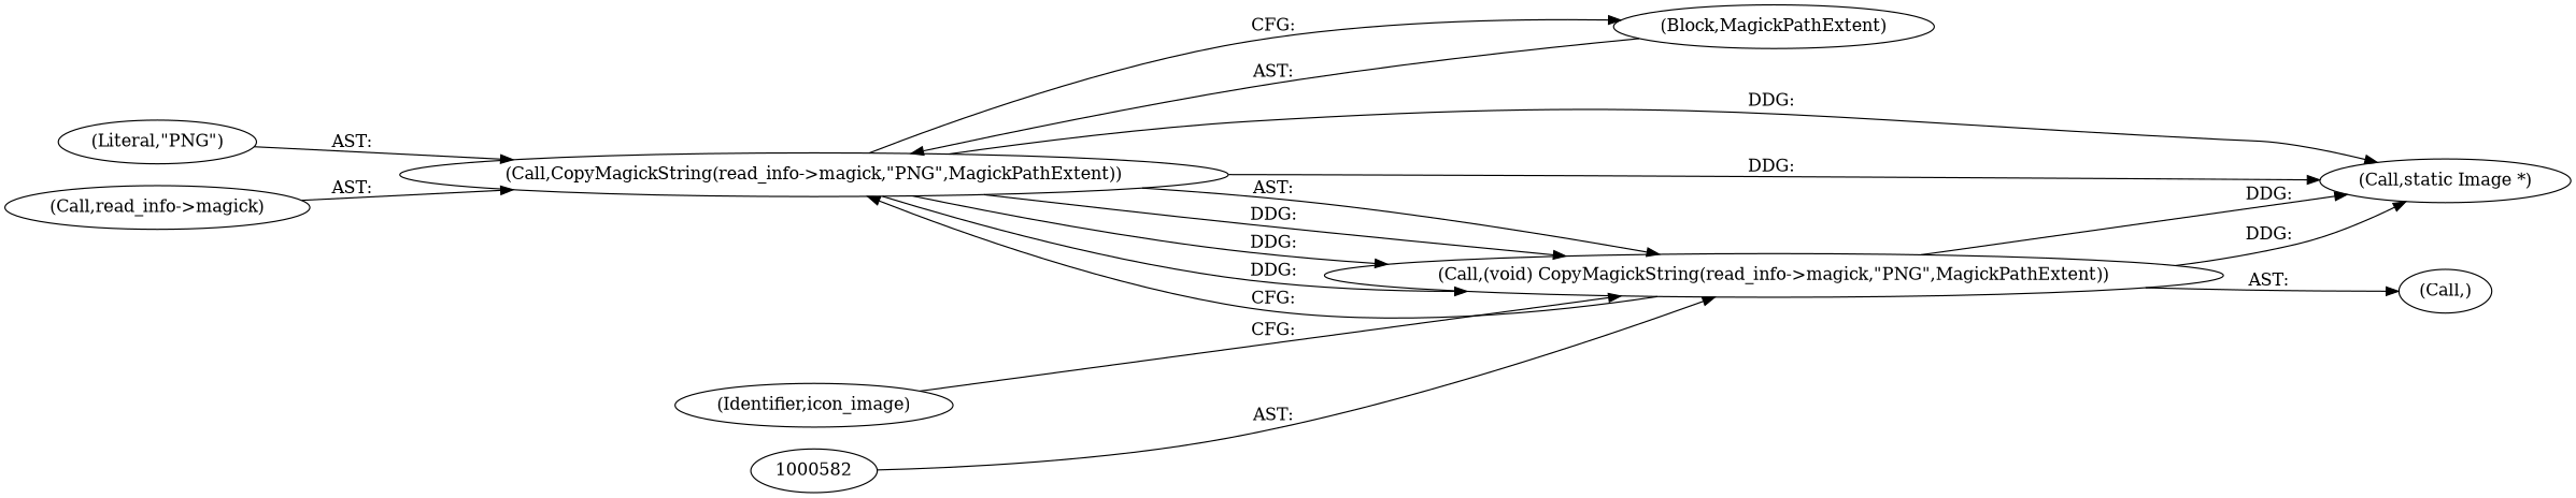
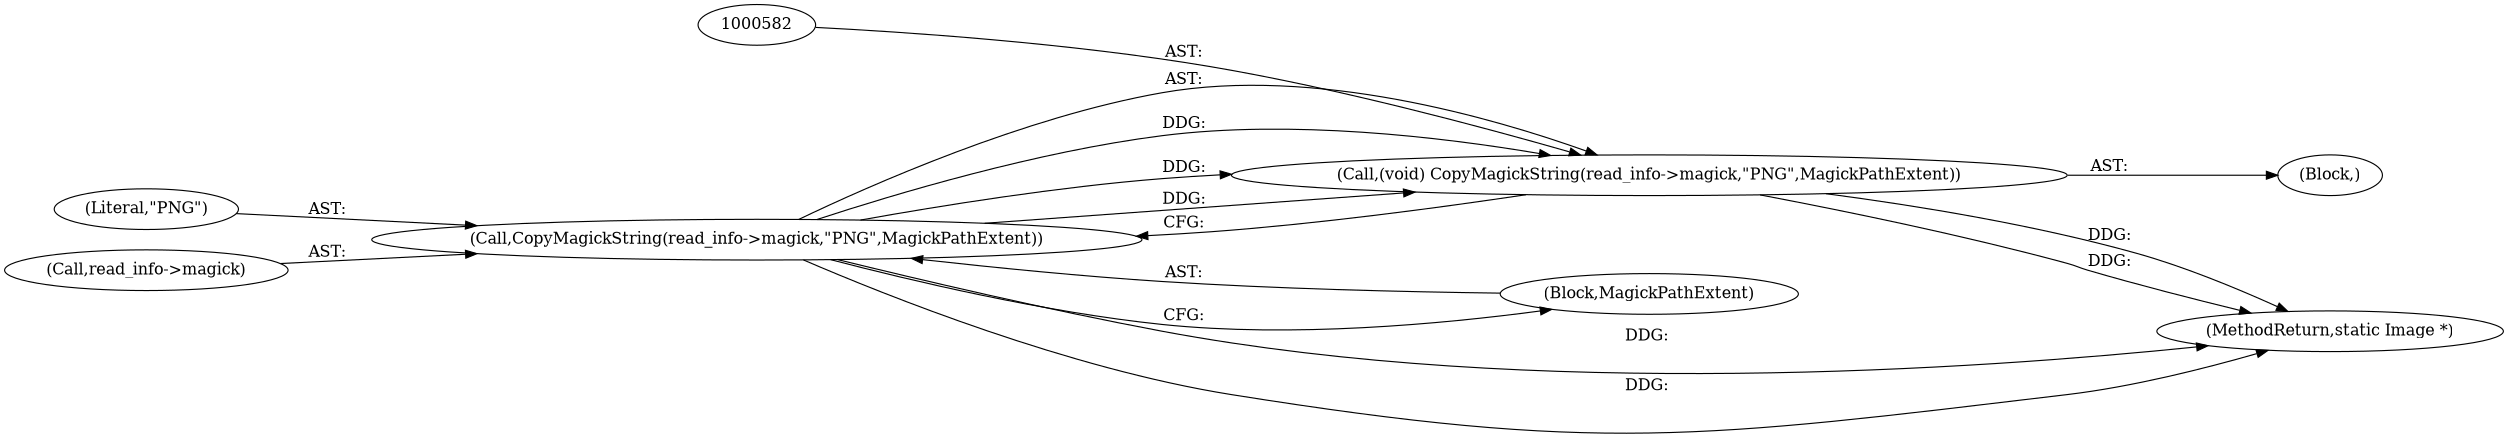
  digraph {
    rankdir=LR
    n1 [label="(Call,CopyMagickString(read_info->magick,\"PNG\",MagickPathExtent))"]
    n2 [label="(Call,(void) CopyMagickString(read_info->magick,\"PNG\",MagickPathExtent))"]
-   n3 [label="(Call,static Image *)"]
+   n3 [label="(MethodReturn,static Image *)"]
    n4 [label="(Block,MagickPathExtent)"]
-   n5 [label="(Call,)"]
+   n5 [label="(Block,)"]
    n6 [label="(Literal,\"PNG\")"]
-   n7 [label="(Identifier,icon_image)"]
    n8 [label="(Call,read_info->magick)"]
    1000582
    n1 -> n2 [label="AST: "]
    n1 -> n2 [label="DDG: "]
    n1 -> n2 [label="DDG: "]
    n1 -> n2 [label="DDG: "]
    n1 -> n3 [label="DDG: "]
    n1 -> n3 [label="DDG: "]
    n1 -> n4 [label="CFG: "]
    n2 -> n1 [label="CFG: "]
    n2 -> n3 [label="DDG: "]
    n2 -> n3 [label="DDG: "]
    n2 -> n5 [label="AST: "]
    n4 -> n1 [label="AST: "]
    n6 -> n1 [label="AST: "]
-   n7 -> n2 [label="CFG: "]
    n8 -> n1 [label="AST: "]
    1000582 -> n2 [label="AST: "]
  }
